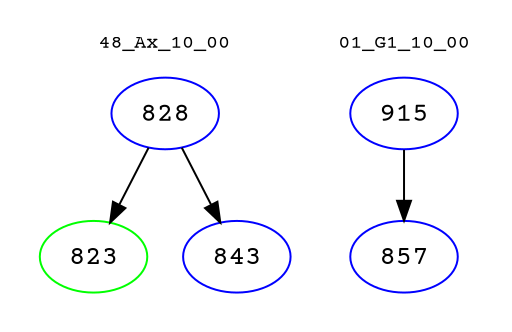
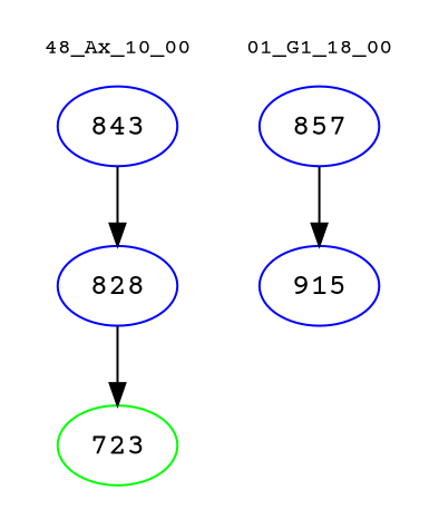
  digraph {
    fontname="Courier Prime"
    node [color=blue fontname="Courier Prime"]
    edge [color=black fontname="Courier Prime"]
    n1 [label=828]
-   n2 [color=green label=823]
+   n2 [color=green label=723]
    n3 [label=843]
    n4 [label=857]
    n5 [label=915]
    subgraph cluster_1 {
      color=white
      fontsize=10
      label="48_Ax_10_00"
      n1
      n2
      n3
    }
    subgraph cluster_2 {
      color=white
      fontsize=10
-     label="01_G1_10_00"
+     label="01_G1_18_00"
      n4
      n5
    }
    n1 -> n2
-   n1 -> n3
-   n5 -> n4
+   n3 -> n1
+   n4 -> n5
  }
